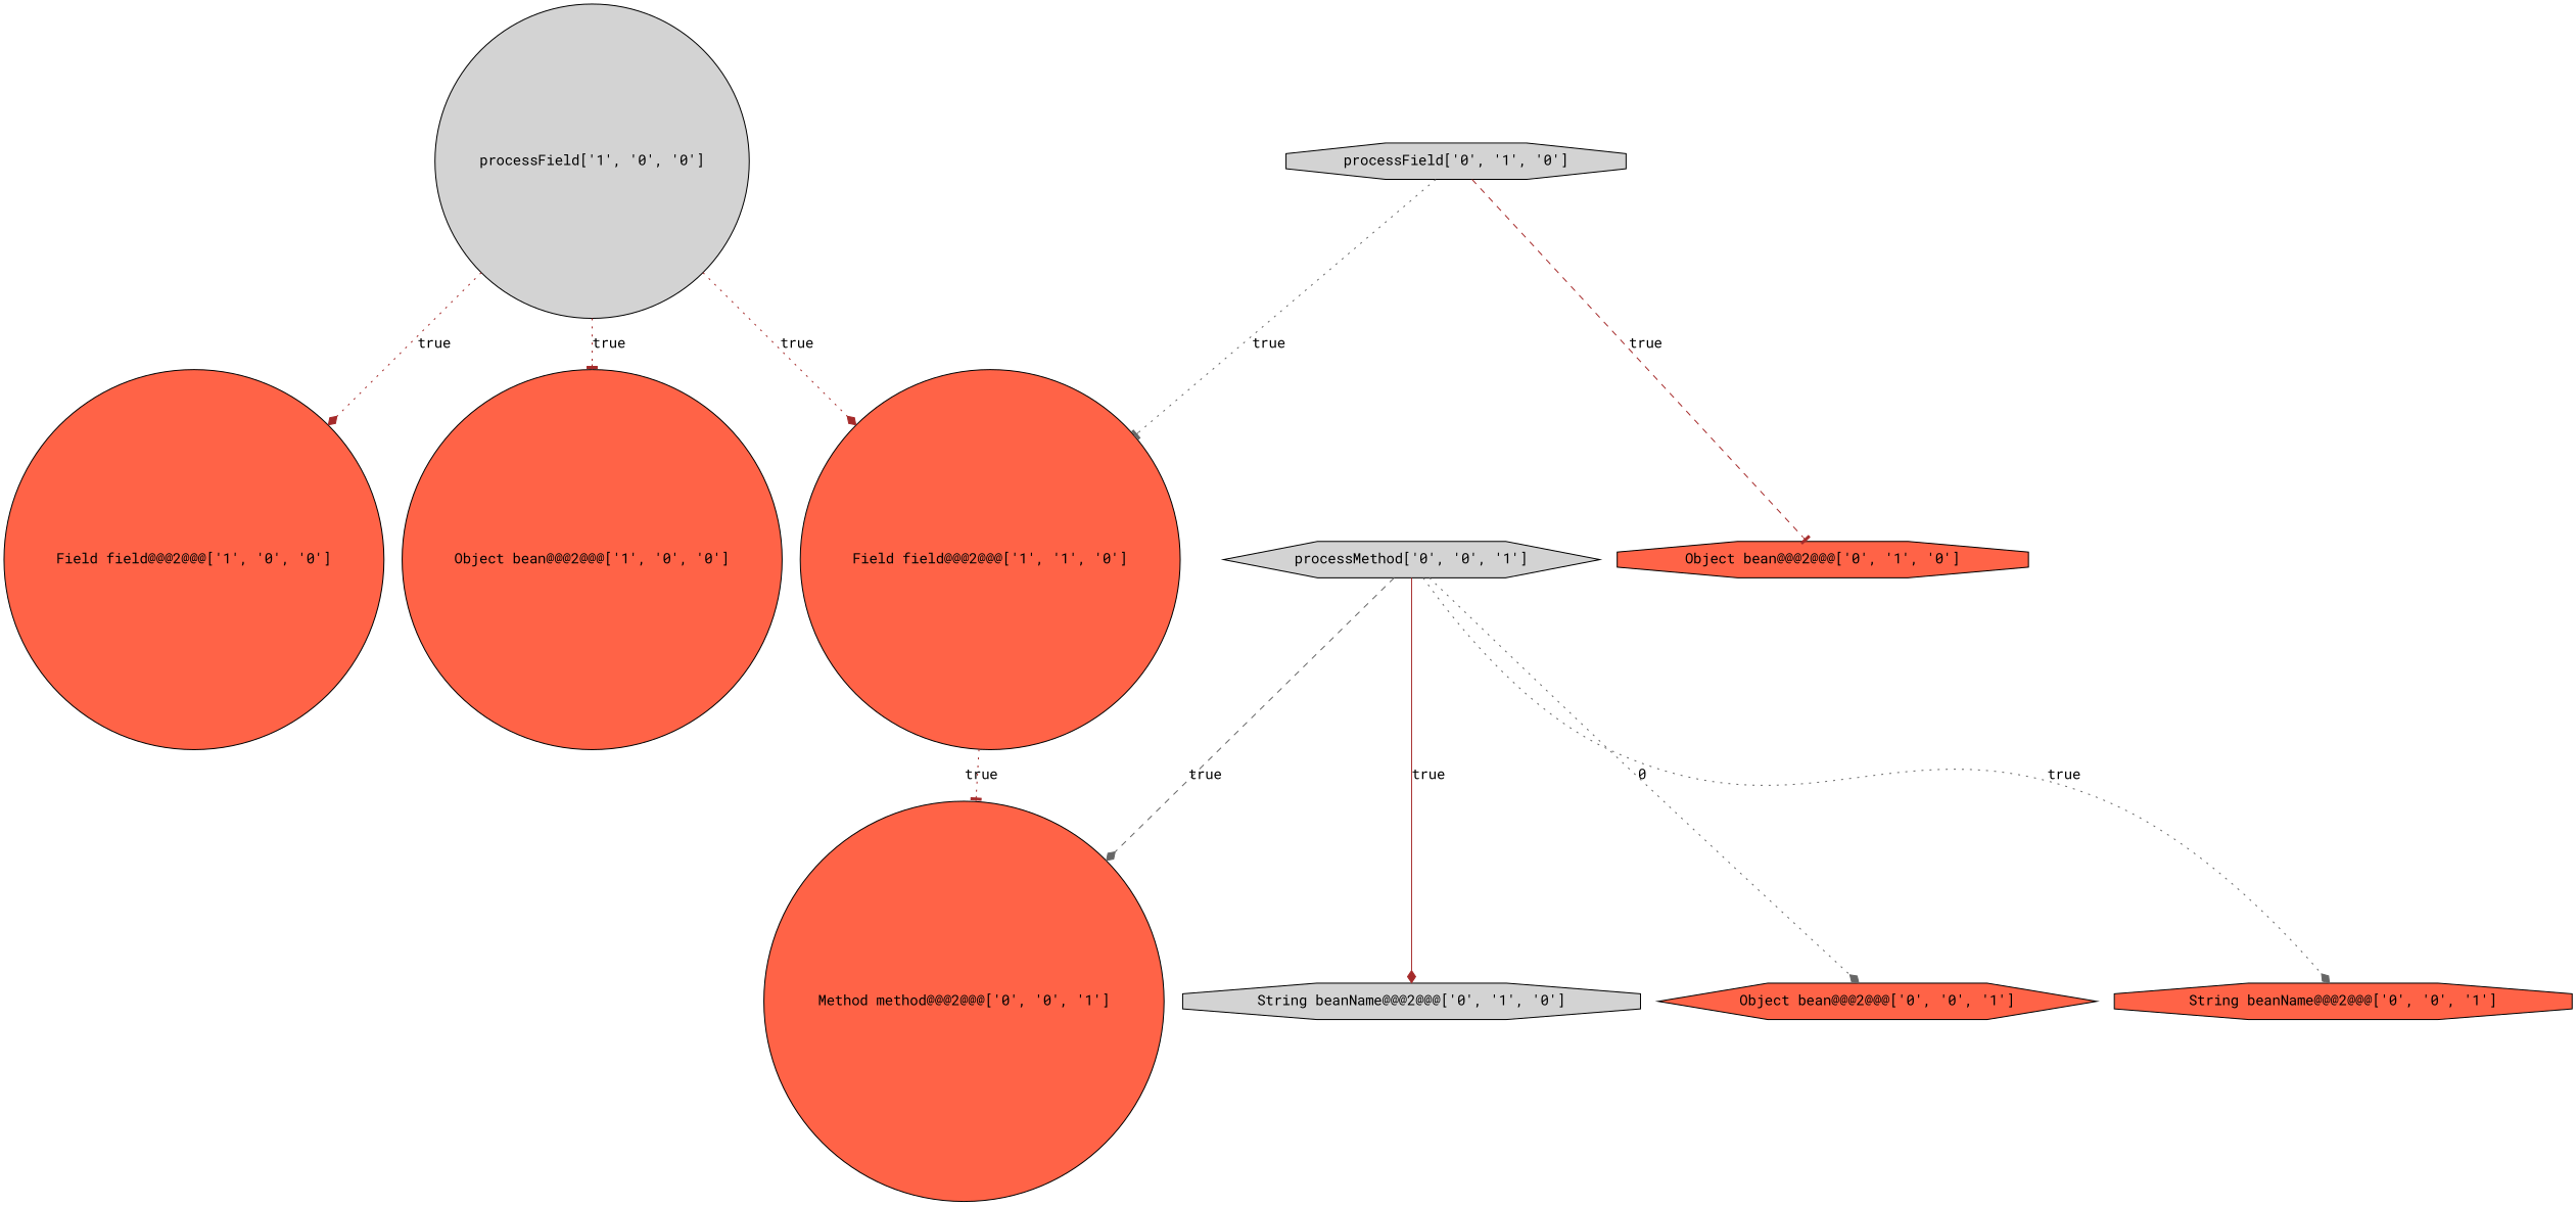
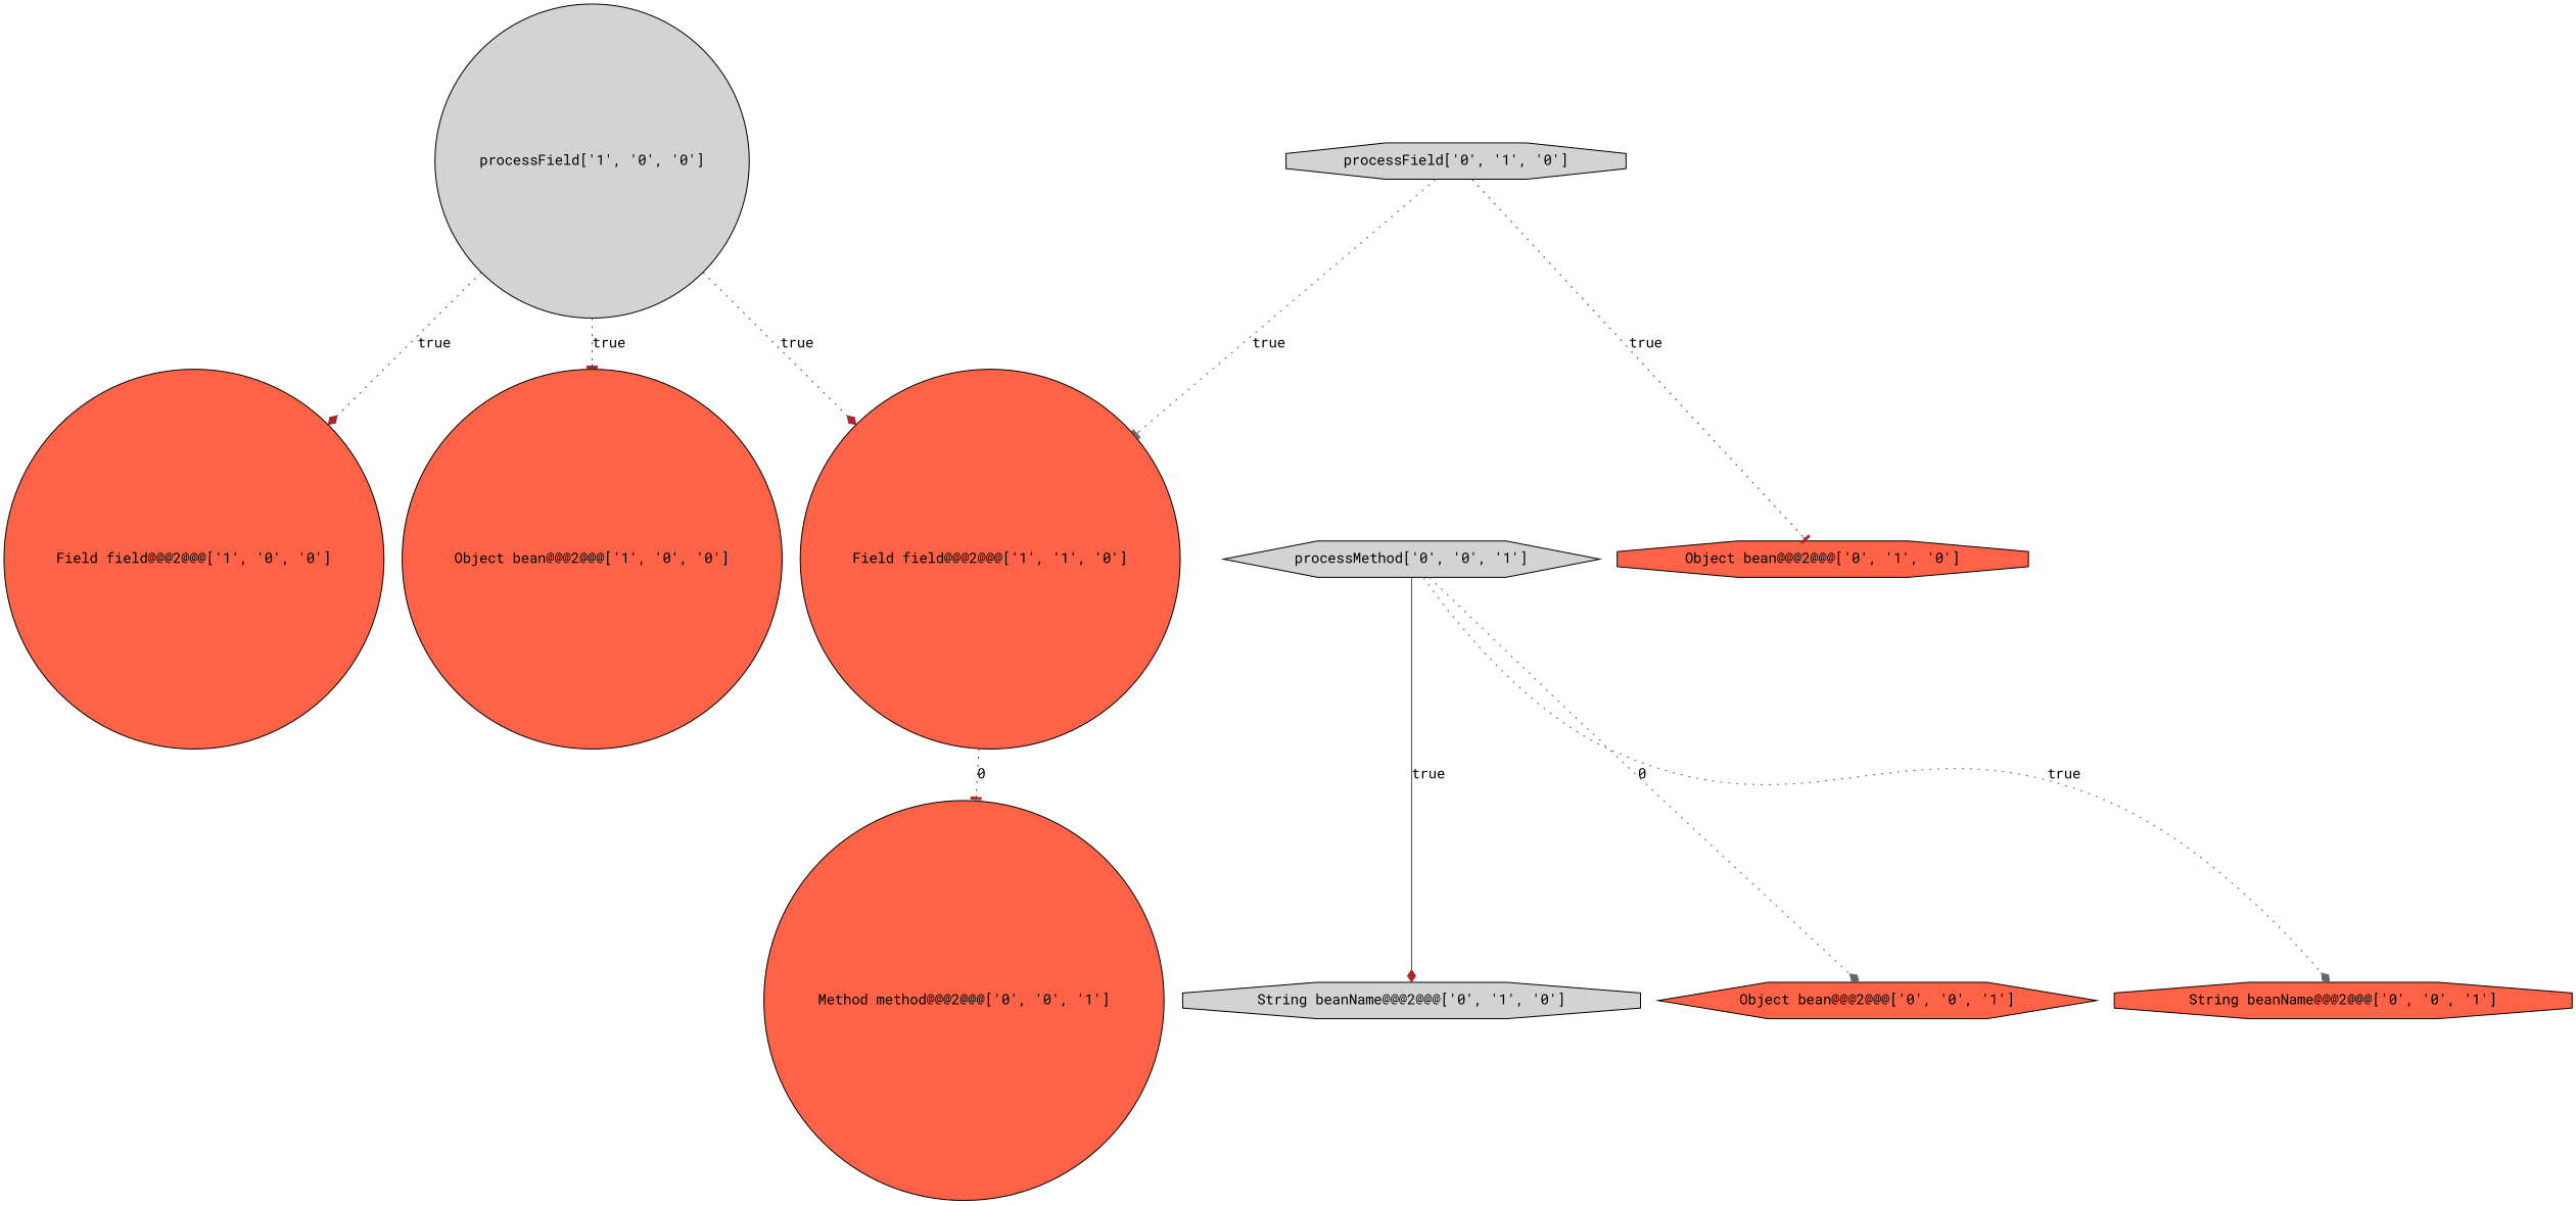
  digraph {
    fontname="Roboto Mono"
    node [fillcolor=tomato fontname="Roboto Mono" shape=circle style=filled]
    edge [arrowhead=diamond color=brown fontname="Roboto Mono" style=dotted]
    n1 [label="Field field@@@2@@@['1', '0', '0']"]
    n2 [fillcolor=lightgray label="String beanName@@@2@@@['0', '1', '0']" shape=octagon]
    n3 [label="Object bean@@@2@@@['0', '0', '1']" shape=hexagon]
    n4 [label="Object bean@@@2@@@['1', '0', '0']"]
    n5 [label="String beanName@@@2@@@['0', '0', '1']" shape=octagon]
    n6 [label="Method method@@@2@@@['0', '0', '1']"]
    n7 [fillcolor=lightgray label="processField['1', '0', '0']"]
    n8 [label="Field field@@@2@@@['1', '1', '0']"]
    n9 [fillcolor=lightgray label="processField['0', '1', '0']" shape=octagon]
    n10 [label="Object bean@@@2@@@['0', '1', '0']" shape=octagon]
    n11 [fillcolor=lightgray label="processMethod['0', '0', '1']" shape=hexagon]
    n7 -> n1 [label=true]
    n7 -> n4 [arrowhead=tee label=true]
    n7 -> n8 [label=true]
-   n8 -> n6 [arrowhead=tee label=true]
+   n8 -> n6 [arrowhead=tee label=0]
    n9 -> n8 [arrowhead=tee color=gray40 label=true]
-   n9 -> n10 [arrowhead=tee label=true style=dashed]
+   n9 -> n10 [arrowhead=tee label=true]
    n11 -> n2 [label=true style=solid]
    n11 -> n3 [color=gray40 label=0]
    n11 -> n5 [color=gray40 label=true]
-   n11 -> n6 [color=gray40 label=true style=dashed]
  }
